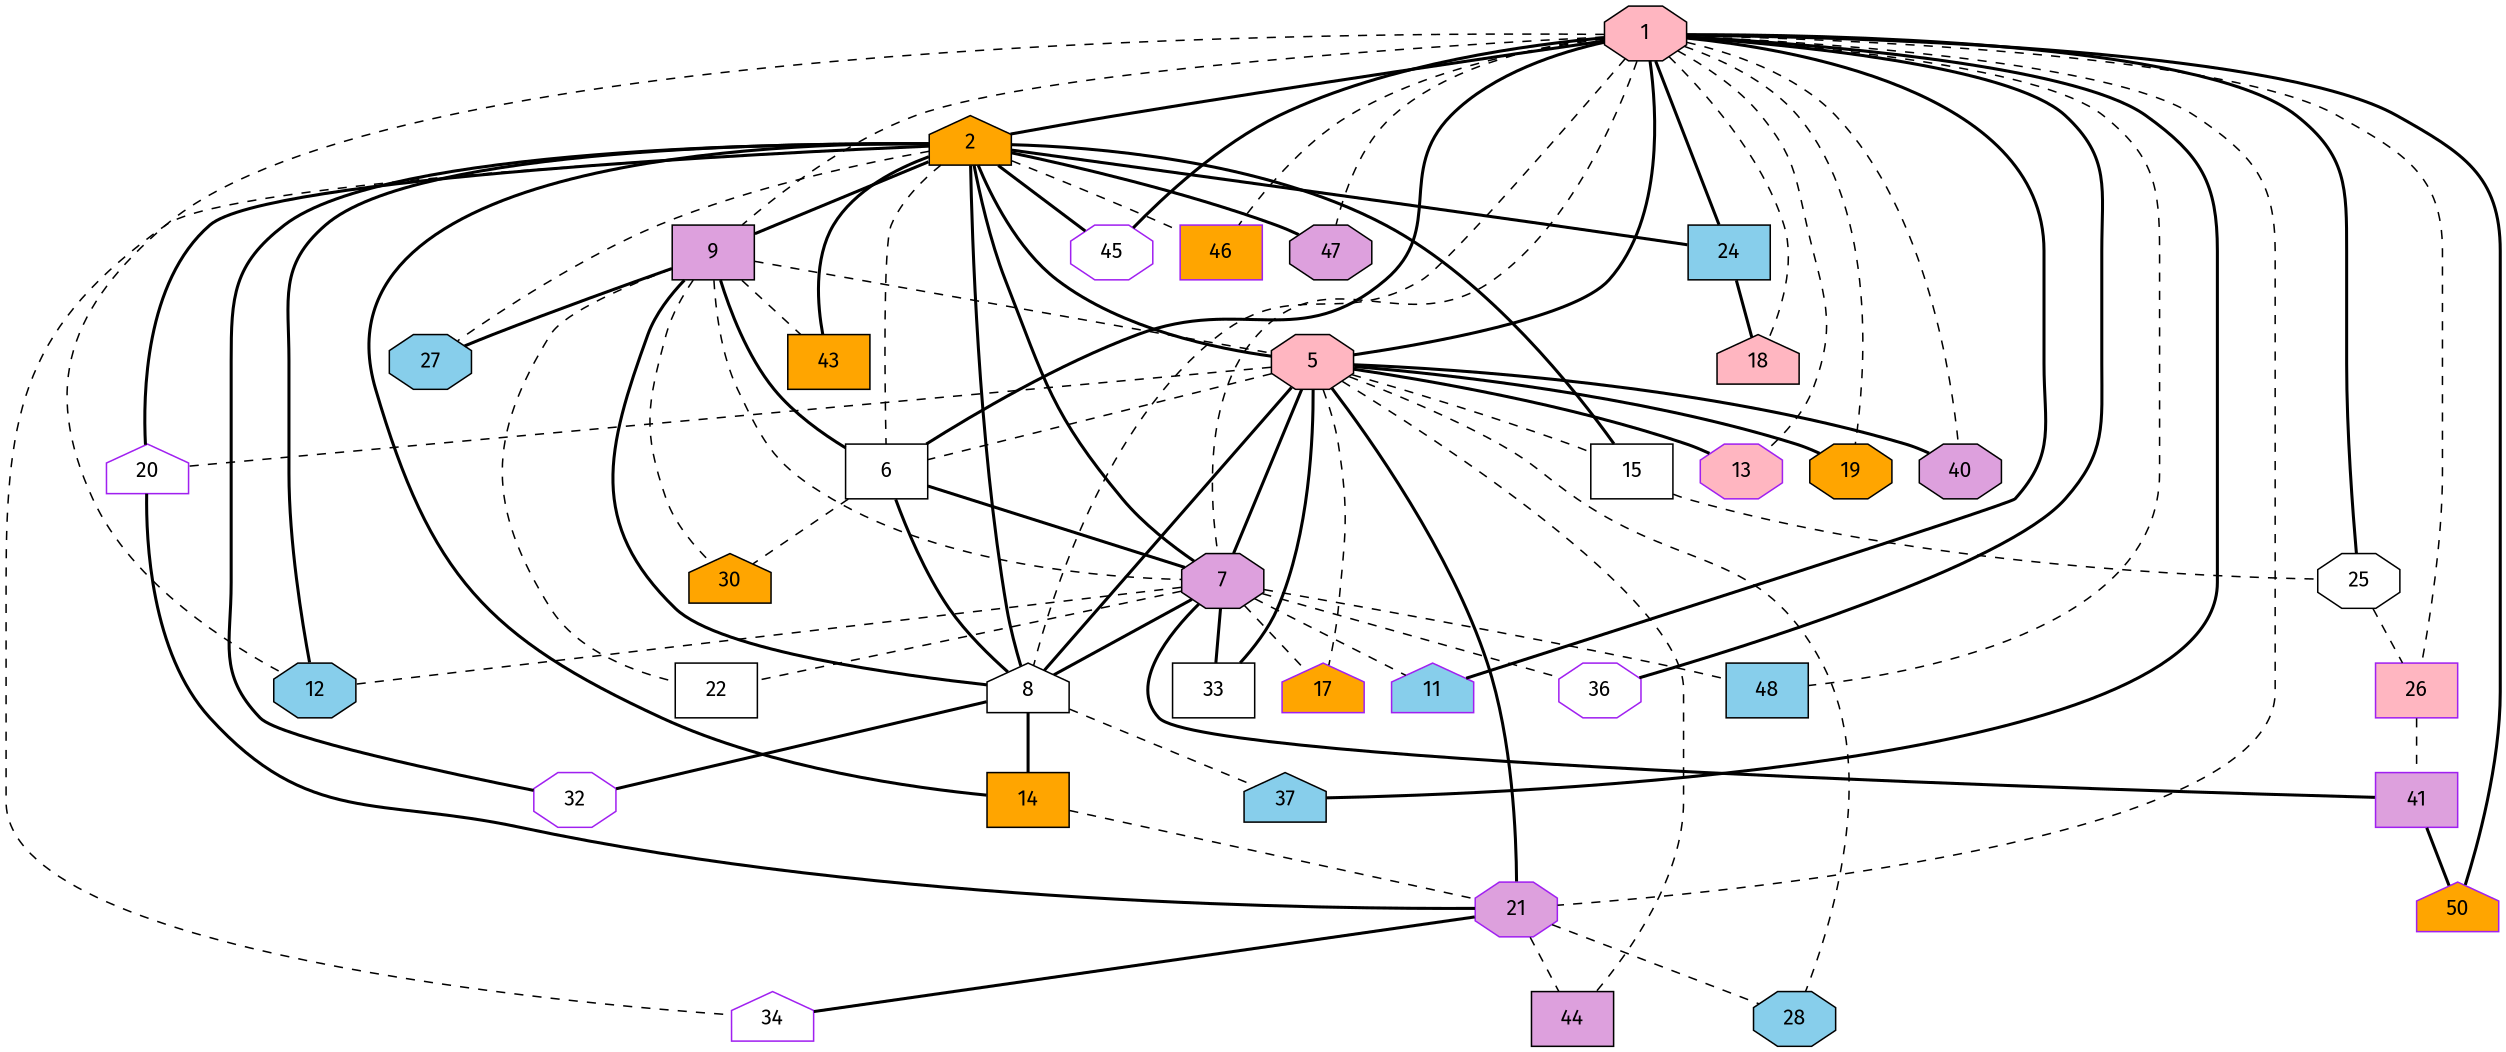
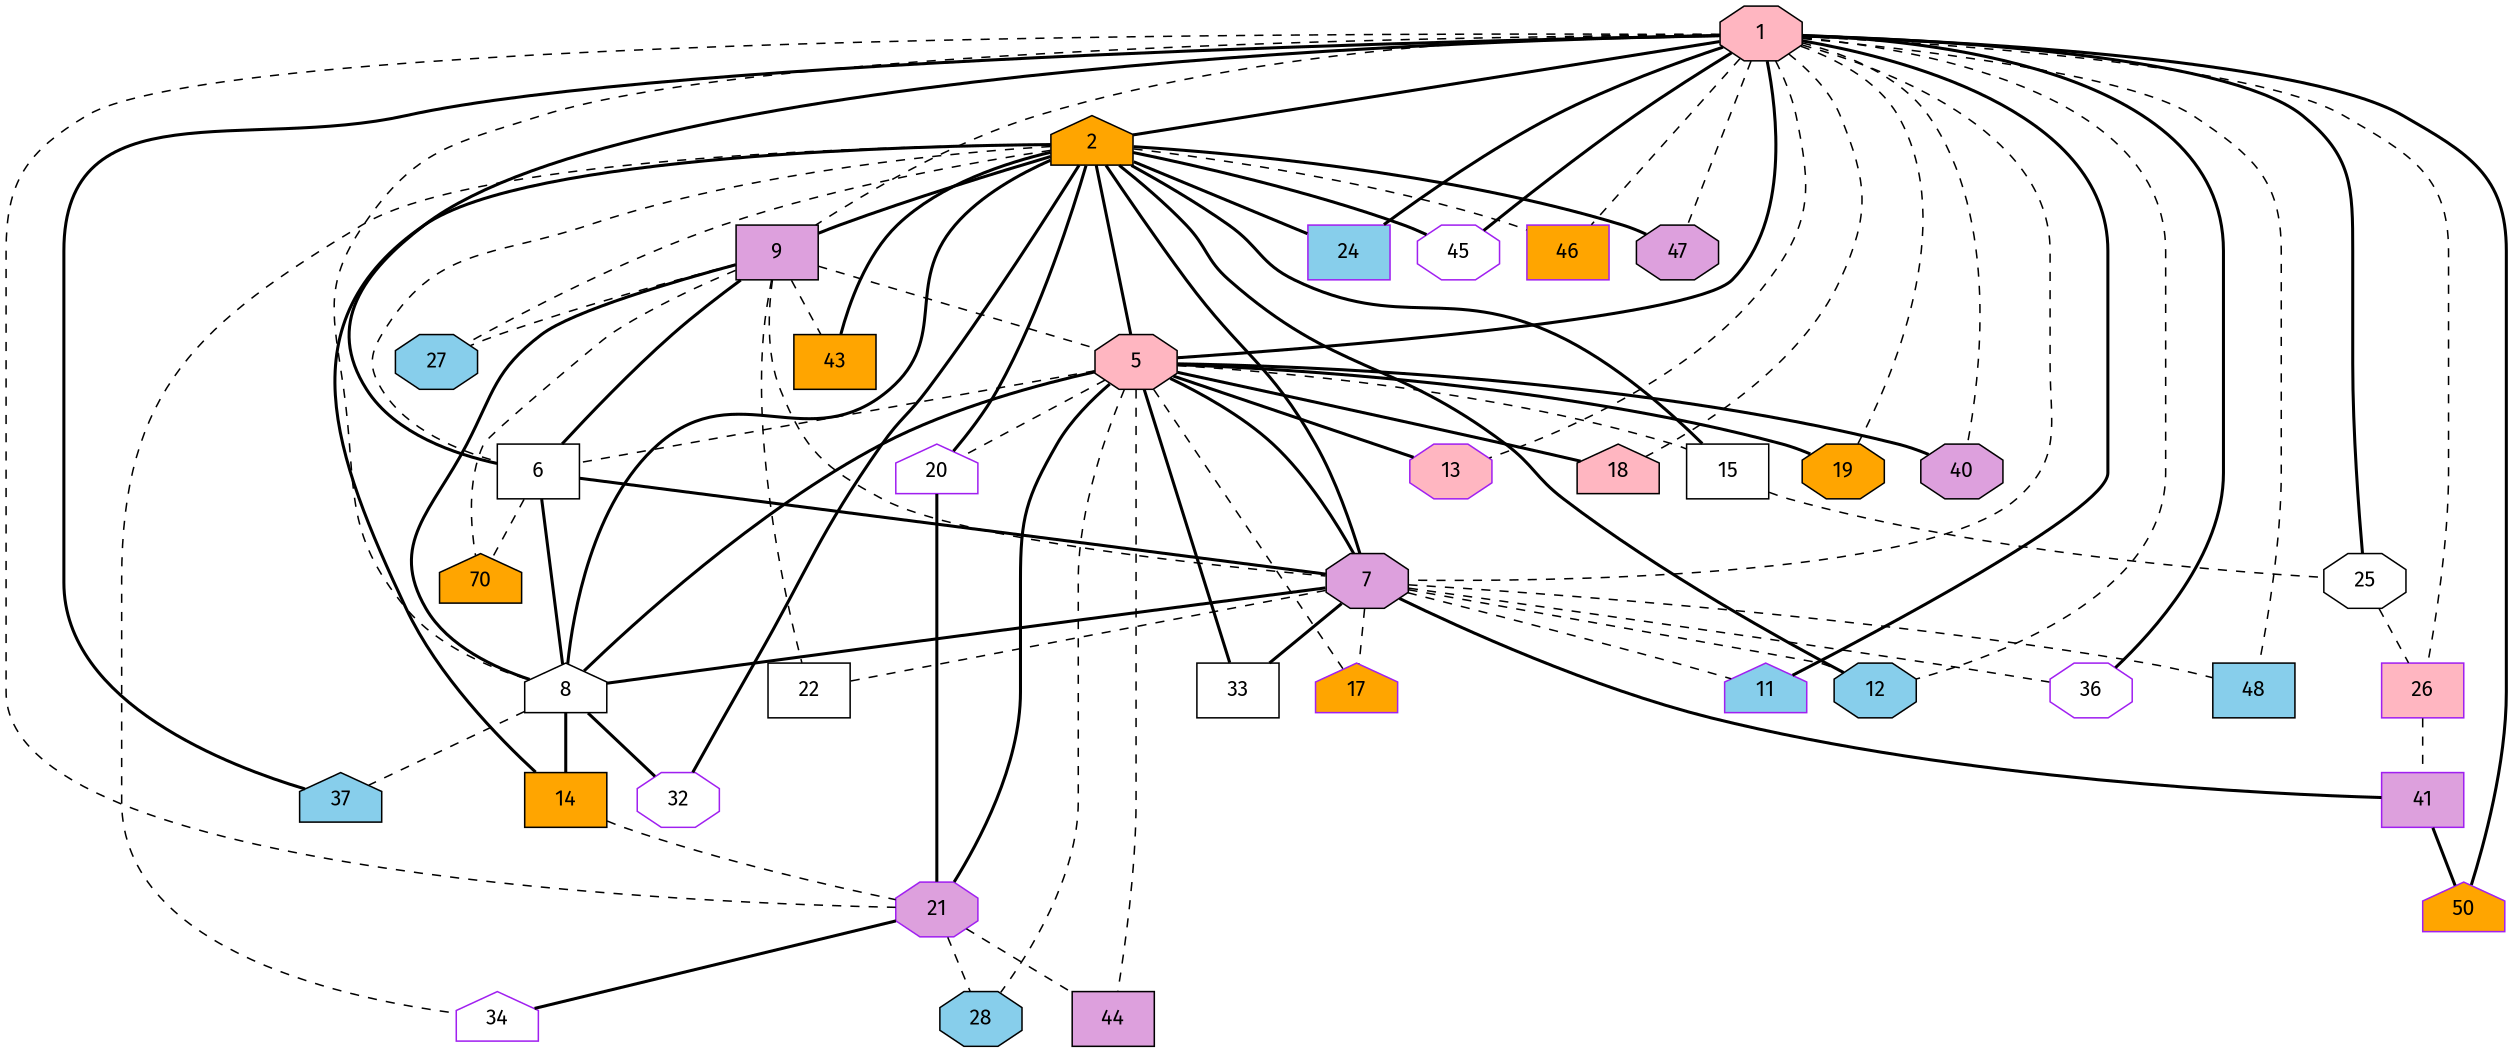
  graph {
    fontname="Fira Sans"
    node [color=black fillcolor=white fontname="Fira Sans" shape=octagon style=filled]
    edge [fontname="Fira Sans" style=bold]
    1 [fillcolor=lightpink super="+4"]
    2 [fillcolor=orange shape=house super="+10"]
    n3 [fillcolor=plum label=9 shape=box super="+49"]
    5 [fillcolor=lightpink super="+9"]
    6 [shape=box super="+39"]
    7 [fillcolor=plum super="+42"]
    8 [shape=house super="+38"]
    11 [color=purple fillcolor=skyblue shape=house super="+35"]
    12 [fillcolor=skyblue super="+16"]
    13 [color=purple fillcolor=lightpink super="+31"]
    18 [fillcolor=lightpink shape=house]
    19 [fillcolor=orange]
    21 [color=purple fillcolor=plum super="+23"]
-   24 [fillcolor=skyblue shape=box]
+   24 [color=purple fillcolor=skyblue shape=box]
    25
    26 [color=purple fillcolor=lightpink shape=box super="+29"]
    36 [color=purple]
    37 [fillcolor=skyblue shape=house]
    40 [fillcolor=plum]
    45 [color=purple]
    46 [color=purple fillcolor=orange shape=box]
    47 [fillcolor=plum]
    48 [fillcolor=skyblue shape=box]
    50 [color=purple fillcolor=orange shape=house]
    14 [fillcolor=orange shape=box]
    15 [shape=box]
    20 [color=purple shape=house]
    27 [fillcolor=skyblue]
    32 [color=purple]
    34 [color=purple shape=house]
    43 [fillcolor=orange shape=box]
    22 [shape=box]
-   30 [fillcolor=orange shape=house]
+   30 [fillcolor=orange shape=house label=70]
    17 [color=purple fillcolor=orange shape=house]
    28 [fillcolor=skyblue]
    33 [shape=box super="+51"]
    44 [fillcolor=plum shape=box]
    41 [color=purple fillcolor=plum shape=box]
    1 -- 2 [weight=4]
    1 -- n3 [style=dashed weight=2]
    1 -- 5 [weight=4]
    1 -- 6 [weight=2]
    1 -- 7 [style=dashed weight=2]
    1 -- 8 [style=dashed weight=3]
    1 -- 11 [weight=2]
    1 -- 12 [style=dashed]
    1 -- 13 [style=dashed]
    1 -- 18 [style=dashed]
    1 -- 19 [style=dashed]
    1 -- 21 [style=dashed]
    1 -- 24
    1 -- 25
    1 -- 26 [style=dashed weight=2]
    1 -- 36
    1 -- 37
    1 -- 40 [style=dashed]
    1 -- 45
    1 -- 46 [style=dashed]
    1 -- 47 [style=dashed]
    1 -- 48 [style=dashed]
    1 -- 50
    2 -- n3 [weight=3]
    2 -- 5 [weight=4]
    2 -- 6 [style=dashed weight=2]
    2 -- 7 [weight=3]
    2 -- 8 [weight=2]
    2 -- 12
    2 -- 24
    2 -- 45
    2 -- 46 [style=dashed]
    2 -- 47
    2 -- 14
    2 -- 15
    2 -- 20
    2 -- 27 [style=dashed]
    2 -- 32
    2 -- 34 [style=dashed]
    2 -- 43
    n3 -- 5 [style=dashed weight=2]
    n3 -- 6
    n3 -- 7 [style=dashed]
    n3 -- 8
-   n3 -- 27
+   n3 -- 27 [style=dashed]
    n3 -- 43 [style=dashed]
    n3 -- 22 [style=dashed]
    n3 -- 30 [style=dashed]
    5 -- 6 [style=dashed weight=3]
    5 -- 7 [weight=2]
    5 -- 8 [weight=2]
    5 -- 13 [weight=2]
-   24 -- 18
+   5 -- 18
    5 -- 19
    5 -- 21
    5 -- 40
    5 -- 15 [style=dashed]
    5 -- 20 [style=dashed]
    5 -- 17 [style=dashed]
    5 -- 28 [style=dashed]
    5 -- 33
    5 -- 44 [style=dashed]
    6 -- 7
    6 -- 8
    6 -- 30 [style=dashed]
    7 -- 8
    7 -- 11 [style=dashed]
    7 -- 12 [style=dashed]
    7 -- 36 [style=dashed]
    7 -- 48 [style=dashed]
    7 -- 22 [style=dashed]
    7 -- 17 [style=dashed]
    7 -- 33
    7 -- 41
    8 -- 37 [style=dashed]
    8 -- 14
    8 -- 32
    21 -- 34
    21 -- 28 [style=dashed]
    21 -- 44 [style=dashed]
    25 -- 26 [style=dashed]
    26 -- 41 [style=dashed]
    14 -- 21 [style=dashed]
    15 -- 25 [style=dashed]
    20 -- 21
    41 -- 50
  }
